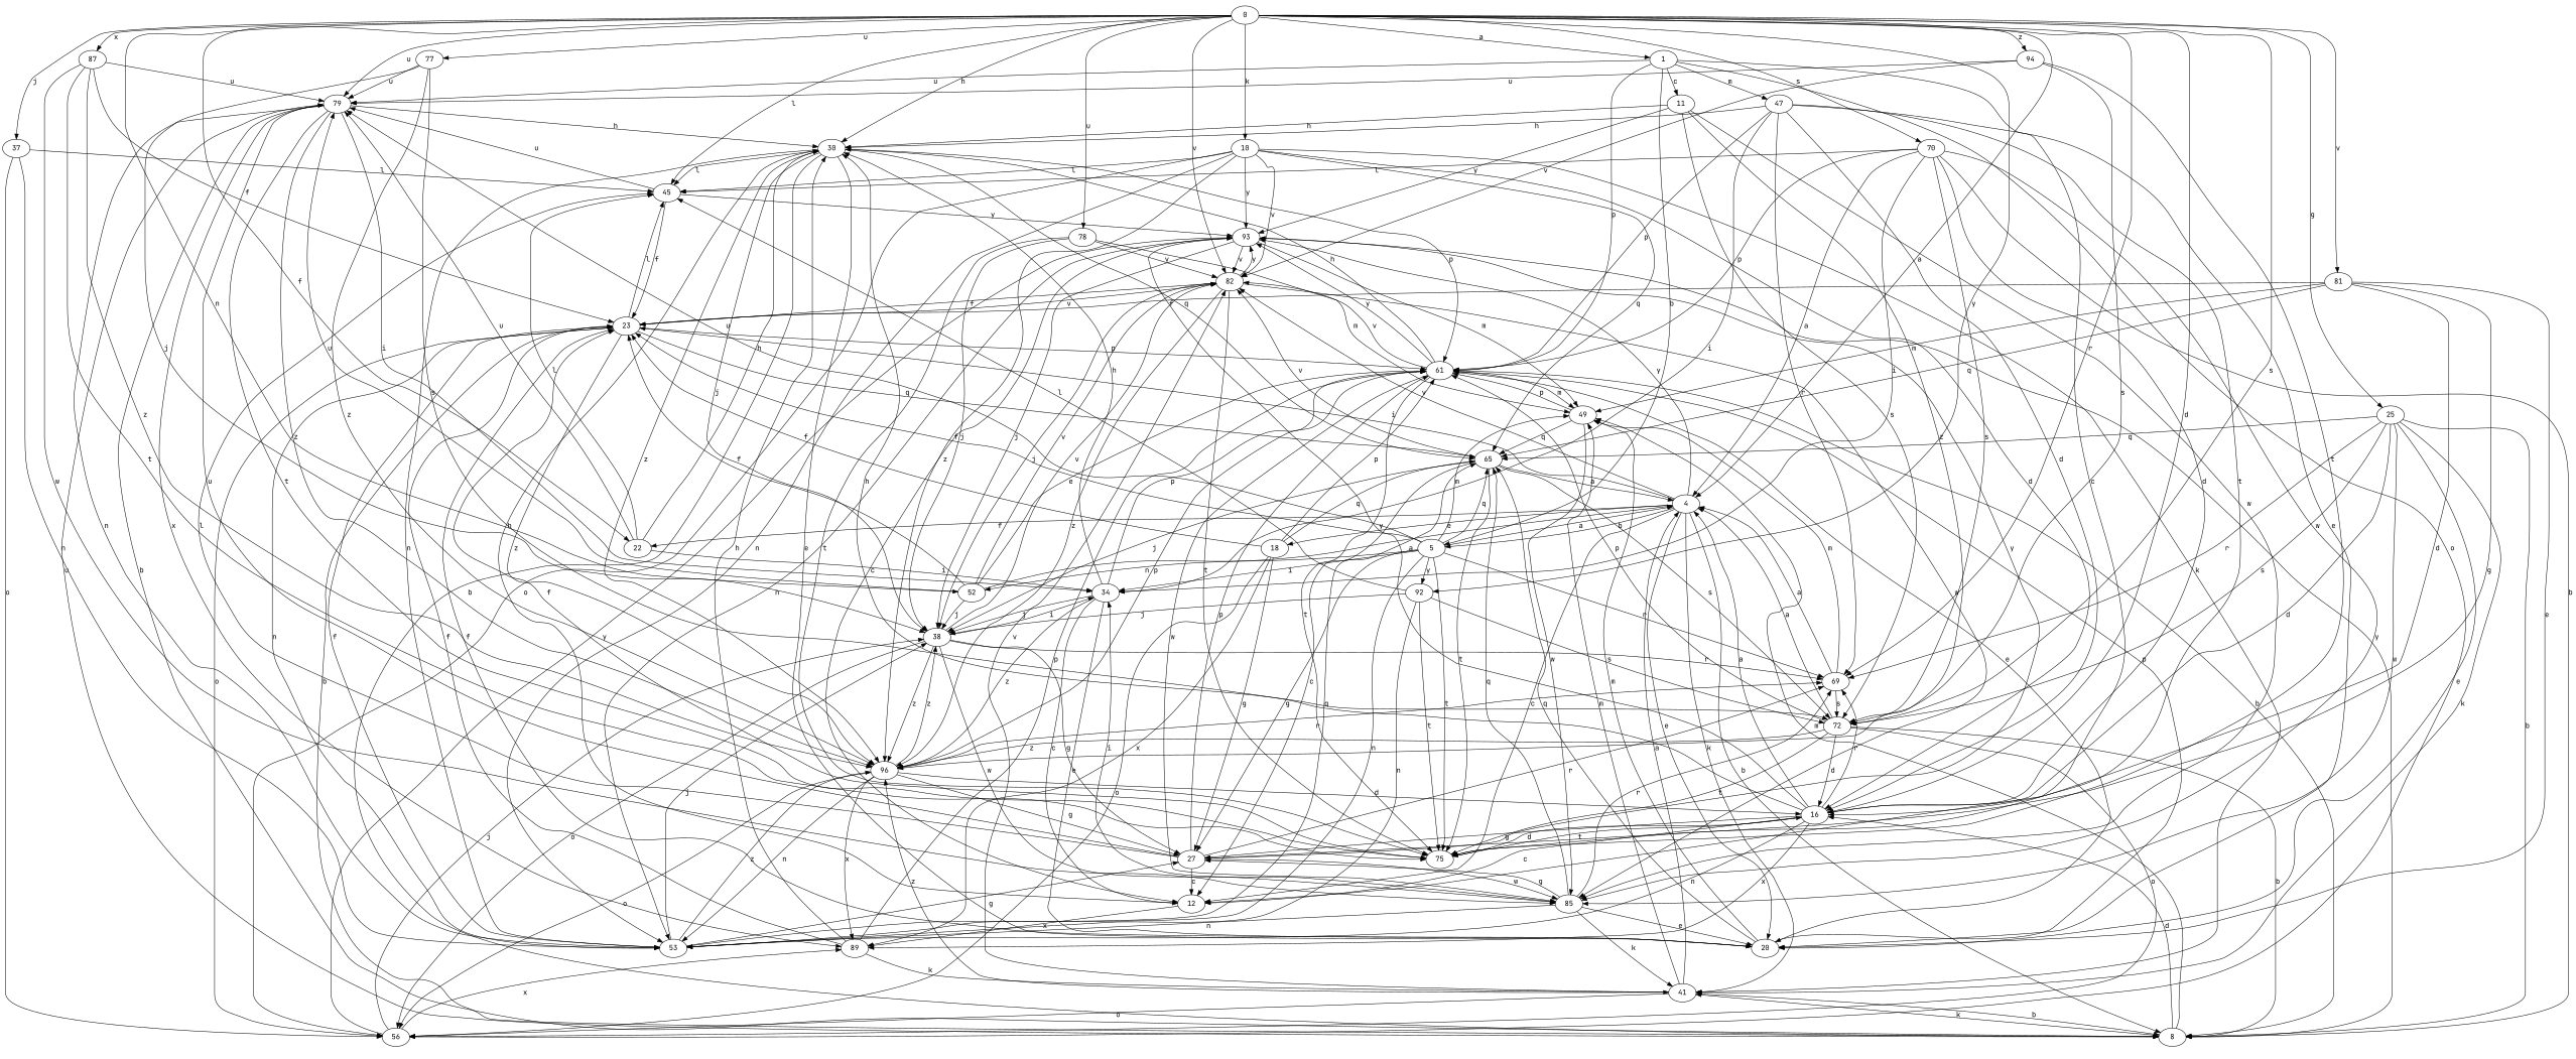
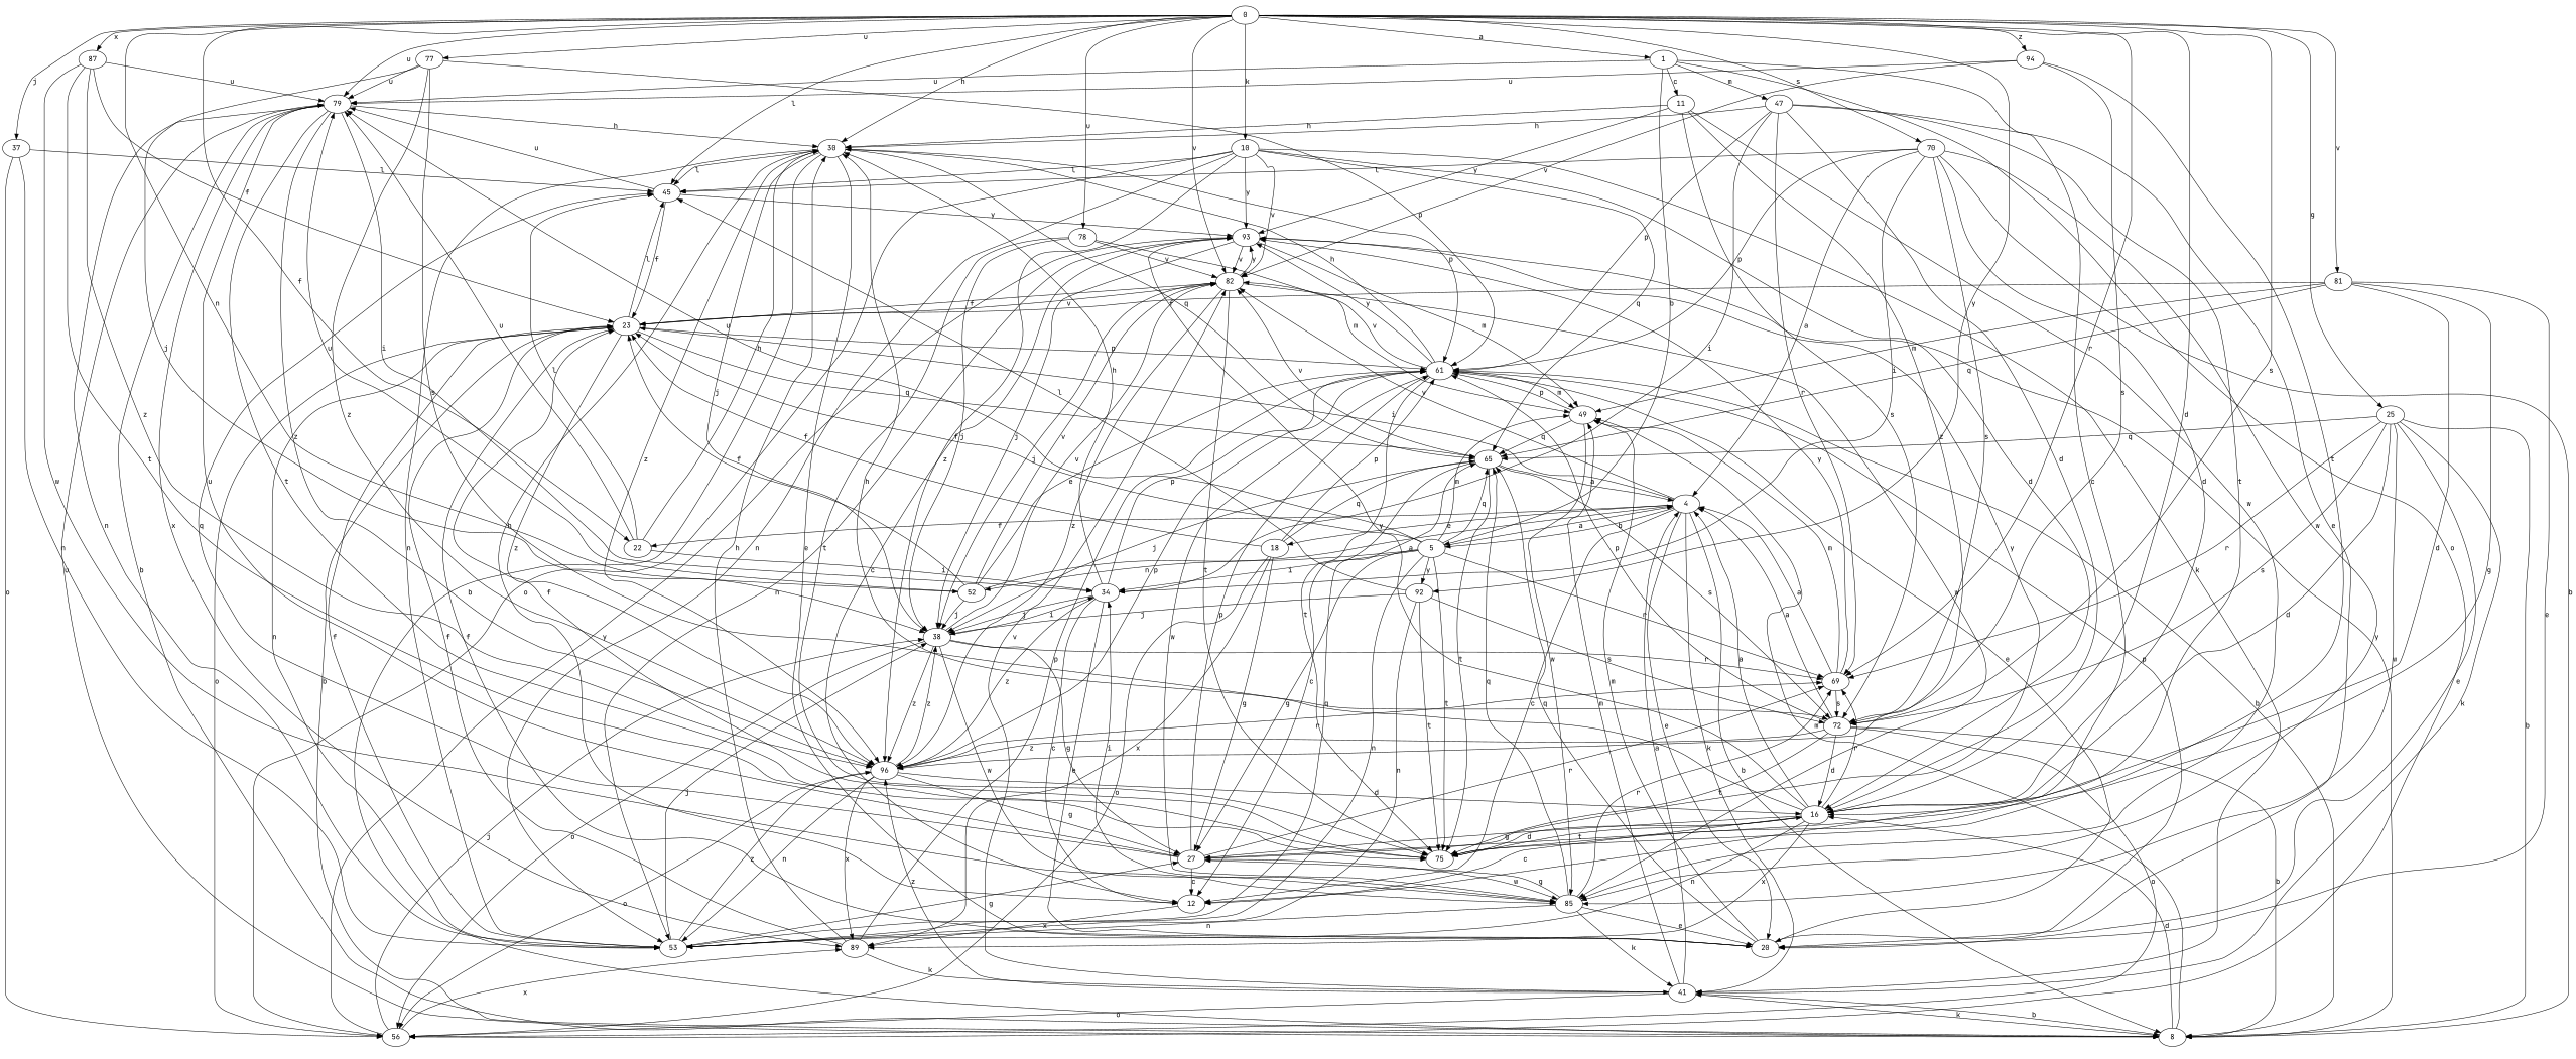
  strict digraph {
    fontname="JetBrains Mono"
    node [fontname="JetBrains Mono"]
    edge [fontname="JetBrains Mono"]
    0
    1
    4
    16
    22
    25
    30
    37
    n9 [label=10]
    45
    52
    69
    70
    72
    77
    78
    79
    81
    82
    87
    92
    94
    5
    11
    12
    47
    56
    8
    18
    20
    23
    41
    27
    53
    75
    93
    89
    34
    65
    85
    96
    61
    38
    49
    0 -> 1 [label=a]
-   0 -> 4 [label=a]
    0 -> 16 [label=d]
    0 -> 22 [label=f]
    0 -> 25 [label=g]
    0 -> 30 [label=h]
    0 -> 37 [label=j]
    0 -> n9 [label=k]
    0 -> 45 [label=l]
    0 -> 52 [label=n]
    0 -> 69 [label=r]
    0 -> 70 [label=s]
    0 -> 72 [label=s]
    0 -> 77 [label=u]
    0 -> 78 [label=u]
    0 -> 79 [label=u]
    0 -> 81 [label=v]
    0 -> 82 [label=v]
    0 -> 87 [label=x]
    0 -> 92 [label=y]
    0 -> 94 [label=z]
    1 -> 79 [label=u]
    1 -> 5 [label=b]
    1 -> 11 [label=c]
    1 -> 12 [label=c]
    1 -> 47 [label=m]
    1 -> 56 [label=o]
    4 -> 22 [label=f]
    4 -> 82 [label=v]
    4 -> 5 [label=b]
    4 -> 12 [label=c]
    4 -> 8 [label=b]
    4 -> 18 [label=e]
    4 -> 20 [label=e]
    4 -> 23 [label=i]
    4 -> 41 [label=k]
    16 -> 4 [label=a]
    16 -> 30 [label=h]
    16 -> 69 [label=r]
    16 -> 12 [label=c]
    16 -> 27 [label=g]
    16 -> 53 [label=n]
    16 -> 75 [label=t]
    16 -> 93 [label=y]
    16 -> 89 [label=x]
    22 -> 30 [label=h]
    22 -> 45 [label=l]
    22 -> 79 [label=u]
    22 -> 34 [label=i]
    25 -> 16 [label=d]
    25 -> 69 [label=r]
    25 -> 72 [label=s]
    25 -> 8 [label=b]
    25 -> 20 [label=e]
    25 -> 41 [label=k]
    25 -> 65 [label=q]
    25 -> 85 [label=w]
    30 -> 45 [label=l]
    30 -> 8 [label=b]
    30 -> 20 [label=e]
    30 -> 53 [label=n]
    30 -> 65 [label=q]
    30 -> 96 [label=z]
    30 -> 61 [label=p]
    30 -> 38 [label=j]
    37 -> 45 [label=l]
    37 -> 56 [label=o]
    37 -> 53 [label=n]
    n9 -> 16 [label=d]
    n9 -> 45 [label=l]
    n9 -> 82 [label=v]
    n9 -> 56 [label=o]
    n9 -> 41 [label=k]
    n9 -> 53 [label=n]
    n9 -> 93 [label=y]
    n9 -> 65 [label=q]
    n9 -> 96 [label=z]
    45 -> 79 [label=u]
    45 -> 23 [label=f]
    45 -> 93 [label=y]
    52 -> 4 [label=a]
    52 -> 79 [label=u]
    52 -> 82 [label=v]
    52 -> 23 [label=f]
    52 -> 61 [label=e]
    52 -> 38 [label=j]
    69 -> 4 [label=a]
    69 -> 72 [label=s]
-   4 -> 93 [label=y]
+   69 -> 93 [label=y]
    69 -> 49 [label=m]
    70 -> 4 [label=a]
    70 -> 16 [label=d]
    70 -> 45 [label=l]
    70 -> 72 [label=s]
    70 -> 8 [label=b]
    70 -> 34 [label=i]
    70 -> 85 [label=w]
    70 -> 61 [label=p]
    72 -> 4 [label=a]
    72 -> 16 [label=d]
    72 -> 56 [label=o]
    72 -> 8 [label=b]
    72 -> 75 [label=t]
    72 -> 96 [label=z]
    72 -> 61 [label=p]
    77 -> 72 [label=s]
    77 -> 79 [label=u]
    77 -> 96 [label=z]
-   1 -> 61 [label=p]
+   77 -> 61 [label=p]
    77 -> 38 [label=j]
    78 -> 82 [label=v]
    78 -> 75 [label=t]
    78 -> 38 [label=j]
    78 -> 49 [label=m]
    79 -> 30 [label=h]
    79 -> 8 [label=b]
    79 -> 53 [label=n]
    79 -> 75 [label=t]
    79 -> 89 [label=x]
    79 -> 34 [label=i]
    79 -> 96 [label=z]
    81 -> 16 [label=d]
    81 -> 20 [label=e]
    81 -> 23 [label=f]
    81 -> 27 [label=g]
    81 -> 65 [label=q]
    81 -> 49 [label=m]
    82 -> 23 [label=f]
    82 -> 75 [label=t]
    82 -> 93 [label=y]
    82 -> 85 [label=w]
    82 -> 96 [label=z]
    82 -> 38 [label=j]
    87 -> 79 [label=u]
    87 -> 23 [label=f]
    87 -> 75 [label=t]
    87 -> 85 [label=w]
    87 -> 96 [label=z]
    92 -> 45 [label=l]
    92 -> 72 [label=s]
    92 -> 53 [label=n]
    92 -> 75 [label=t]
    92 -> 38 [label=j]
    94 -> 72 [label=s]
    94 -> 79 [label=u]
    94 -> 82 [label=v]
    94 -> 75 [label=t]
    5 -> 4 [label=a]
    5 -> 52 [label=n]
    5 -> 69 [label=r]
    5 -> 79 [label=u]
    5 -> 92 [label=y]
    5 -> 23 [label=f]
    5 -> 27 [label=g]
    5 -> 53 [label=n]
    5 -> 75 [label=t]
    5 -> 34 [label=i]
    5 -> 65 [label=q]
    5 -> 49 [label=m]
    11 -> 30 [label=h]
    11 -> 72 [label=s]
    11 -> 93 [label=y]
    11 -> 85 [label=w]
    11 -> 96 [label=z]
    12 -> 30 [label=h]
    12 -> 89 [label=x]
    47 -> 16 [label=d]
    47 -> 30 [label=h]
    47 -> 69 [label=r]
    47 -> 20 [label=e]
    47 -> 75 [label=t]
    47 -> 34 [label=i]
    47 -> 61 [label=p]
    56 -> 93 [label=y]
    56 -> 89 [label=x]
    56 -> 38 [label=j]
    8 -> 16 [label=d]
    8 -> 79 [label=u]
    8 -> 41 [label=k]
    8 -> 93 [label=y]
    8 -> 49 [label=m]
    18 -> 56 [label=o]
    18 -> 23 [label=f]
    18 -> 27 [label=g]
    18 -> 89 [label=x]
    18 -> 65 [label=q]
    18 -> 61 [label=p]
    20 -> 23 [label=f]
    20 -> 65 [label=q]
    20 -> 61 [label=p]
    20 -> 49 [label=m]
    23 -> 45 [label=l]
    23 -> 82 [label=v]
    23 -> 56 [label=o]
    23 -> 8 [label=b]
    23 -> 53 [label=n]
    23 -> 65 [label=q]
    23 -> 96 [label=z]
    23 -> 61 [label=p]
    41 -> 4 [label=a]
    41 -> 82 [label=v]
    41 -> 56 [label=o]
    41 -> 8 [label=b]
    41 -> 96 [label=z]
    41 -> 49 [label=m]
-   27 -> 45 [label=l]
+   27 -> 45 [label=q]
    27 -> 69 [label=r]
    27 -> 79 [label=u]
    27 -> 12 [label=c]
    27 -> 93 [label=y]
    27 -> 85 [label=w]
    27 -> 61 [label=p]
    53 -> 23 [label=f]
    53 -> 27 [label=g]
    53 -> 65 [label=q]
    53 -> 96 [label=z]
    53 -> 38 [label=j]
    75 -> 16 [label=d]
    75 -> 23 [label=f]
    93 -> 82 [label=v]
    93 -> 12 [label=c]
    93 -> 53 [label=n]
    93 -> 38 [label=j]
    93 -> 49 [label=m]
    89 -> 30 [label=h]
    89 -> 23 [label=f]
    89 -> 41 [label=k]
    89 -> 61 [label=p]
    34 -> 30 [label=h]
    34 -> 12 [label=c]
    34 -> 20 [label=e]
    34 -> 96 [label=z]
    34 -> 61 [label=p]
    34 -> 38 [label=j]
    65 -> 4 [label=a]
    65 -> 72 [label=s]
    65 -> 82 [label=v]
    65 -> 12 [label=c]
    65 -> 75 [label=t]
    65 -> 38 [label=j]
    85 -> 69 [label=r]
    85 -> 20 [label=e]
    85 -> 41 [label=k]
    85 -> 27 [label=g]
    85 -> 53 [label=n]
    85 -> 34 [label=i]
    85 -> 65 [label=q]
    96 -> 16 [label=d]
    96 -> 69 [label=r]
    96 -> 56 [label=o]
    96 -> 27 [label=g]
    96 -> 53 [label=n]
    96 -> 89 [label=x]
    96 -> 61 [label=p]
    96 -> 38 [label=z]
    61 -> 30 [label=h]
    61 -> 82 [label=v]
    61 -> 8 [label=b]
    61 -> 20 [label=e]
    61 -> 75 [label=t]
    61 -> 93 [label=y]
    61 -> 85 [label=w]
    61 -> 49 [label=m]
    38 -> 69 [label=r]
    38 -> 82 [label=v]
    38 -> 56 [label=o]
    38 -> 27 [label=g]
    38 -> 34 [label=i]
    38 -> 85 [label=w]
    38 -> 96 [label=z]
    49 -> 65 [label=q]
    49 -> 85 [label=w]
    49 -> 61 [label=p]
  }
